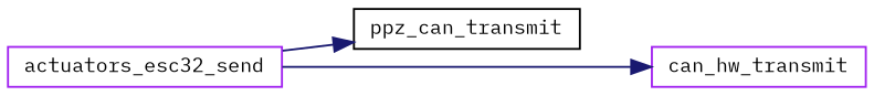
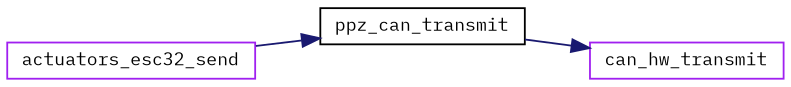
  digraph {
    fontname="IBM Plex Mono"
    rankdir=LR
    node [color=purple fillcolor=white fontname="IBM Plex Mono" fontsize=10 shape=record style=filled]
    edge [color=midnightblue fontname="IBM Plex Mono" fontsize=10 labelfontname=FreeSans labelfontsize=10 style=solid]
    n1 [height=0.2 label=actuators_esc32_send width=0.4]
    n2 [color=black height=0.2 label=ppz_can_transmit width=0.4]
    n3 [height=0.2 label=can_hw_transmit width=0.4]
    n1 -> n2
-   n1 -> n3
+   n2 -> n3
  }
